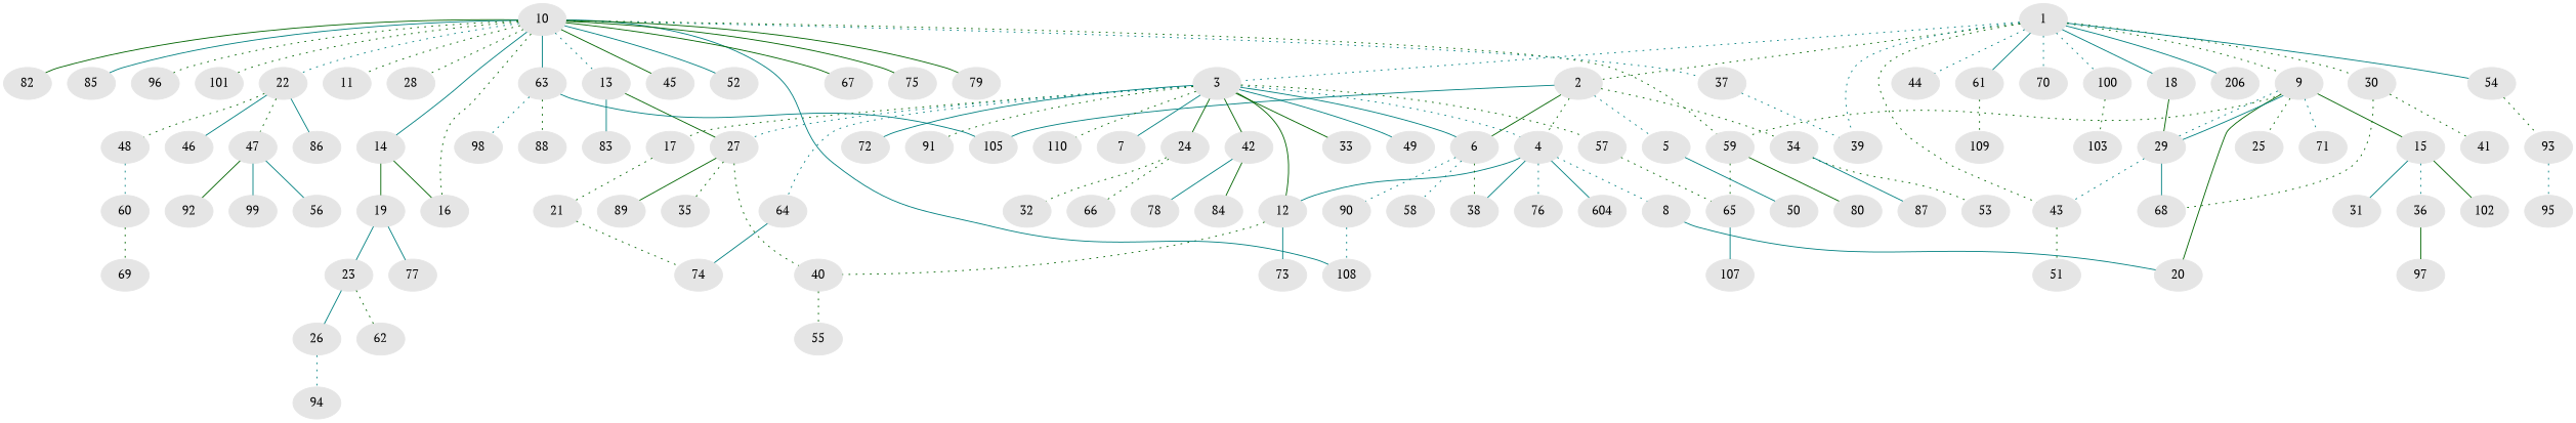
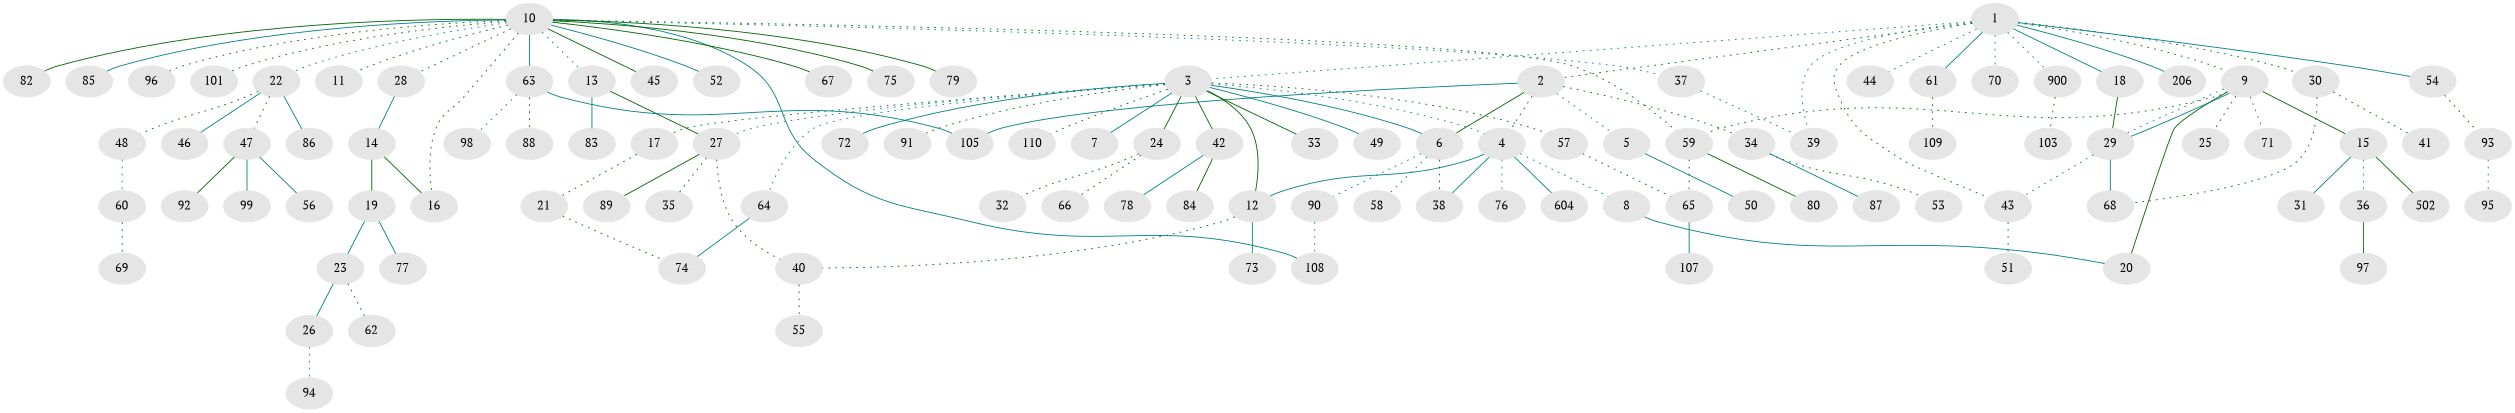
  graph {
    fontname="PT Serif"
    node [color=gray90 fontname="PT Serif" style=filled]
    edge [color=darkgreen fontname="PT Serif" style=dotted]
    1
    2
    3
    9
    18
    30
    39
    43
    44
    54
    61
    70
-   100
+   100 [label=900]
    n14 [label=206]
    4
    5
    6
    34
    105
    7
    12
    17
    24
    27
    33
    42
    49
    57
    64
    72
    91
    110
    20
    15
    25
    29
    59
    71
    68
    41
    51
    93
    109
    103
    8
    38
    76
    n48 [label=604]
    50
    58
    90
    53
    87
    40
    73
    21
    32
    66
    35
    89
    78
    84
    65
    74
    108
    10
    11
    13
    14
    16
    22
    28
    37
    45
    52
    63
    67
    75
    79
    82
    85
    96
    101
    31
    36
-   102
+   102 [label=502]
    80
    83
    19
    46
    47
    48
    86
    88
    98
    55
    23
    77
    97
    26
    62
    56
    92
    99
    60
    94
    69
    95
    107
    1 -- 2
    1 -- 3 [color=teal]
    1 -- 9
    1 -- 18 [color=teal style=solid]
    1 -- 30
    1 -- 39 [color=teal]
    1 -- 43
    1 -- 44 [color=teal]
    1 -- 54 [color=teal style=solid]
    1 -- 61 [color=teal style=solid]
    1 -- 70 [color=teal]
    1 -- 100 [color=teal]
    1 -- n14 [color=teal style=solid]
    2 -- 4
    2 -- 5 [color=teal]
    2 -- 6 [style=solid]
    2 -- 34
    2 -- 105 [color=teal style=solid]
    3 -- 4 [color=teal]
    3 -- 6 [color=teal style=solid]
    3 -- 7 [color=teal style=solid]
    3 -- 12 [style=solid]
    3 -- 17
    3 -- 24 [style=solid]
    3 -- 27 [color=teal]
    3 -- 33 [style=solid]
    3 -- 42 [style=solid]
    3 -- 49 [color=teal style=solid]
    3 -- 57
    3 -- 64 [color=teal]
    3 -- 72 [color=teal style=solid]
    3 -- 91
    3 -- 110
    9 -- 20 [style=solid]
    9 -- 15 [style=solid]
    9 -- 25
    9 -- 29 [color=teal]
    9 -- 29 [color=teal style=solid]
    9 -- 59
    9 -- 71 [color=teal]
    18 -- 29 [style=solid]
    30 -- 68
    30 -- 41
    43 -- 51
    54 -- 93
    61 -- 109
    100 -- 103
    4 -- 12 [color=teal style=solid]
    4 -- 8 [color=teal]
    4 -- 38 [color=teal style=solid]
    4 -- 76 [color=teal]
    4 -- n48 [color=teal style=solid]
    5 -- 50 [color=teal style=solid]
    6 -- 38
    6 -- 58 [color=teal]
    6 -- 90 [color=teal]
    34 -- 53
    34 -- 87 [color=teal style=solid]
    12 -- 40
    12 -- 73 [color=teal style=solid]
    17 -- 21
    24 -- 32
    24 -- 66
    27 -- 40
    27 -- 35
    27 -- 89 [style=solid]
    42 -- 78 [color=teal style=solid]
    42 -- 84 [style=solid]
    57 -- 65
    64 -- 74 [color=teal style=solid]
    15 -- 31 [color=teal style=solid]
    15 -- 36 [color=teal]
    15 -- 102 [style=solid]
    29 -- 43 [color=teal]
    29 -- 68 [color=teal style=solid]
    59 -- 65
    59 -- 80 [style=solid]
    93 -- 95 [color=teal]
    8 -- 20 [color=teal style=solid]
    90 -- 108 [color=teal]
    40 -- 55
    21 -- 74
    65 -- 107 [color=teal style=solid]
    10 -- 59
    10 -- 108 [color=teal style=solid]
    10 -- 11
    10 -- 13 [color=teal]
-   10 -- 14 [color=teal style=solid]
+   28 -- 14 [color=teal style=solid]
    10 -- 16
    10 -- 22 [color=teal]
    10 -- 28
    10 -- 37 [color=teal]
    10 -- 45 [style=solid]
    10 -- 52 [color=teal style=solid]
    10 -- 63 [color=teal style=solid]
    10 -- 67 [style=solid]
    10 -- 75 [style=solid]
    10 -- 79 [style=solid]
    10 -- 82 [style=solid]
    10 -- 85 [color=teal style=solid]
    10 -- 96
    10 -- 101
    13 -- 27 [style=solid]
    13 -- 83 [color=teal style=solid]
    14 -- 16 [style=solid]
    14 -- 19 [style=solid]
    22 -- 46 [color=teal style=solid]
    22 -- 47
    22 -- 48
    22 -- 86 [color=teal style=solid]
    37 -- 39 [color=teal]
    63 -- 105 [color=teal style=solid]
    63 -- 88
    63 -- 98 [color=teal]
    36 -- 97 [style=solid]
    19 -- 23 [color=teal style=solid]
    19 -- 77 [color=teal style=solid]
    47 -- 56 [color=teal style=solid]
    47 -- 92 [style=solid]
    47 -- 99 [color=teal style=solid]
    48 -- 60 [color=teal]
    23 -- 26 [color=teal style=solid]
    23 -- 62
    26 -- 94 [color=teal]
    60 -- 69
  }
